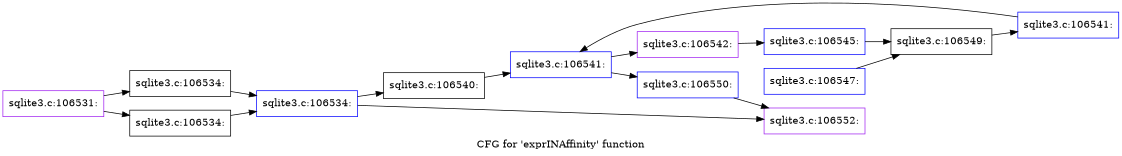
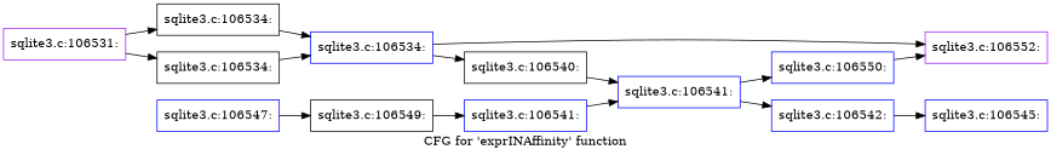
  digraph {
    label="CFG for 'exprINAffinity' function"
    rankdir=LR
    node [color=blue shape=record]
    n1 [color=purple label="{sqlite3.c:106531:}"]
    n2 [color=black label="{sqlite3.c:106534:}"]
    n3 [color=black label="{sqlite3.c:106534:}"]
    n4 [label="{sqlite3.c:106534:}"]
    n5 [color=black label="{sqlite3.c:106540:}"]
    n6 [color=purple label="{sqlite3.c:106552:}"]
    n7 [label="{sqlite3.c:106541:}"]
-   n8 [color=purple label="{sqlite3.c:106542:}"]
+   n8 [label="{sqlite3.c:106542:}"]
    n9 [label="{sqlite3.c:106550:}"]
    n10 [label="{sqlite3.c:106545:}"]
    n11 [color=black label="{sqlite3.c:106549:}"]
    n12 [label="{sqlite3.c:106547:}"]
    n13 [label="{sqlite3.c:106541:}"]
    n1 -> n2
    n1 -> n3
    n2 -> n4
    n3 -> n4
    n4 -> n5
    n4 -> n6
    n5 -> n7
    n7 -> n8
    n7 -> n9
    n8 -> n10
    n9 -> n6
-   n10 -> n11
    n11 -> n13
    n12 -> n11
    n13 -> n7
  }
